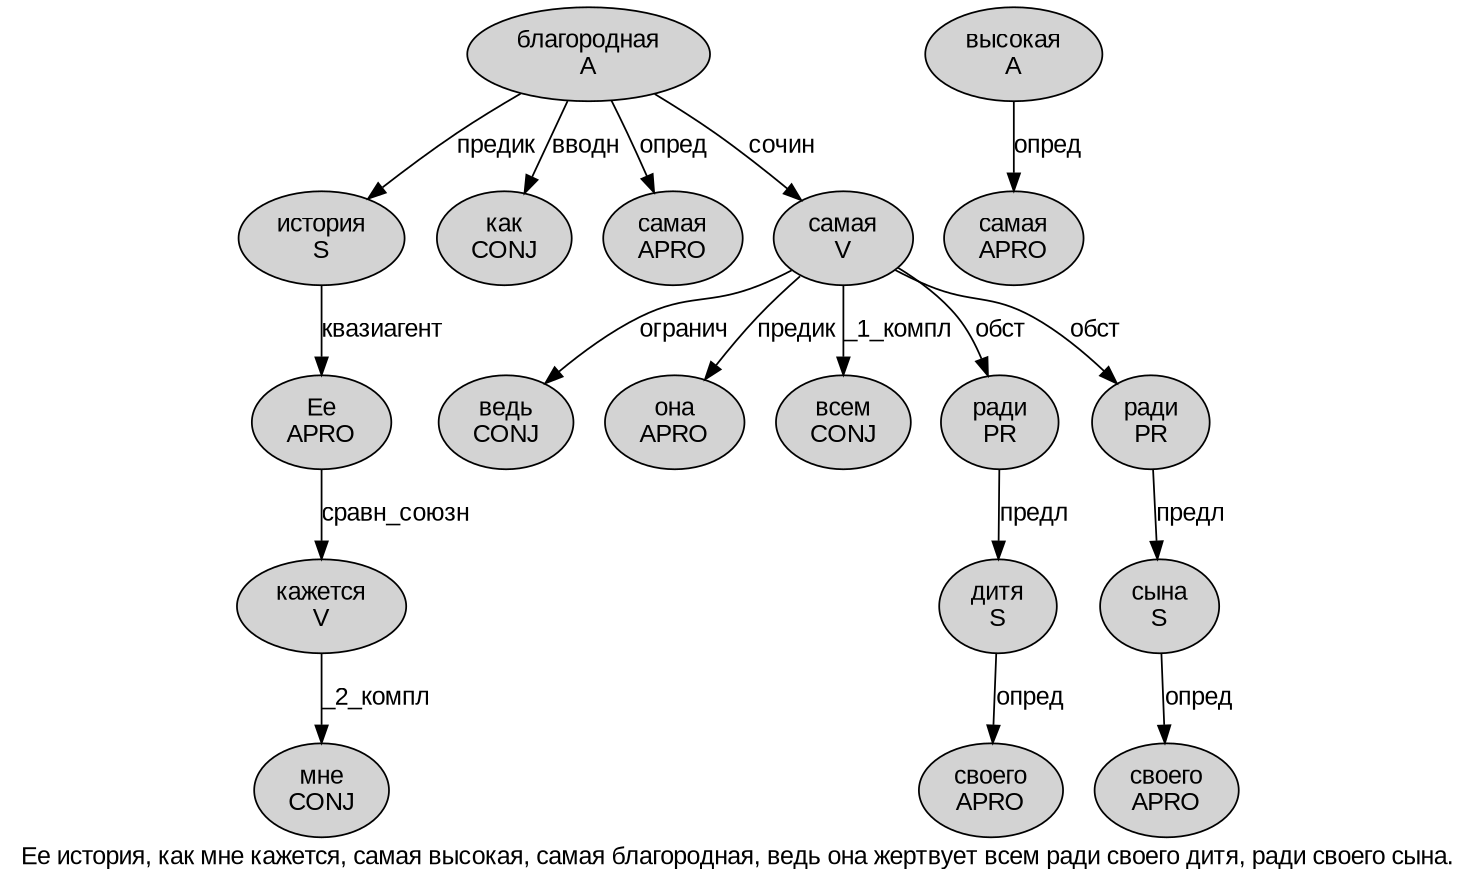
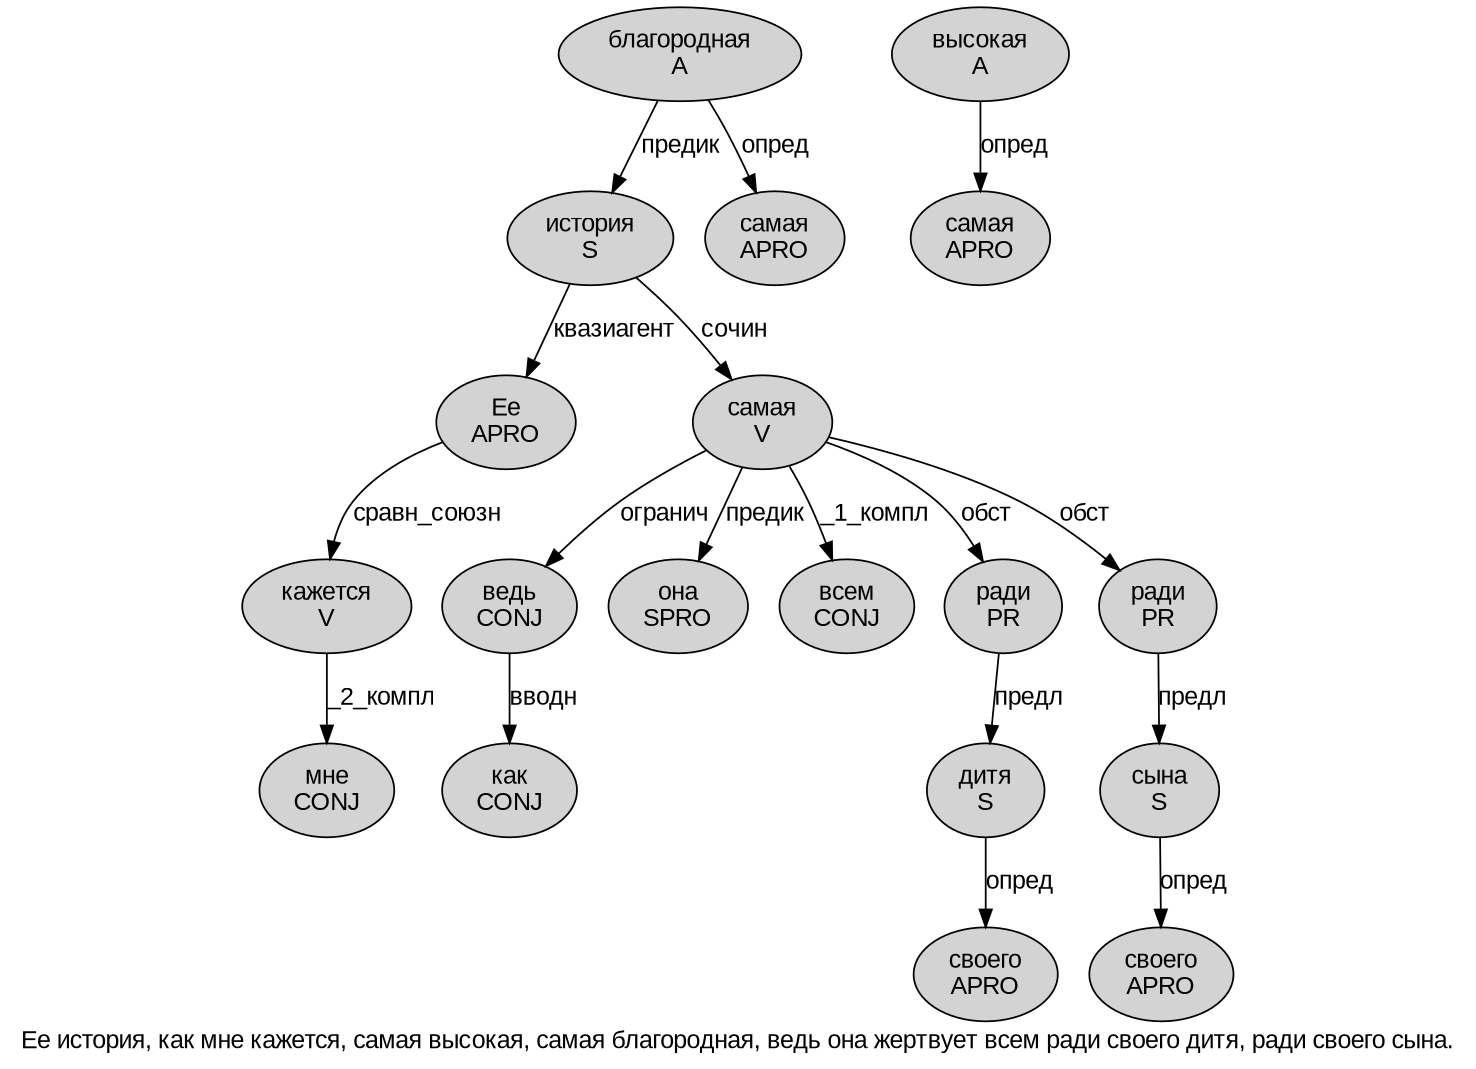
  digraph {
    fontname="Liberation Sans"
    label="Ее история, как мне кажется, самая высокая, самая благородная, ведь она жертвует всем ради своего дитя, ради своего сына."
    node [fillcolor=lightgray fontname="Liberation Sans" penwidth=1 shape=ellipse style=filled]
    edge [fontname="Liberation Sans"]
    n1 [label="Ее\nAPRO"]
    n2 [label="кажется\nV"]
    n3 [label="история\nS"]
    n4 [label="как\nCONJ"]
    n5 [label="мне\nCONJ"]
    n6 [label="самая\nAPRO"]
    n7 [label="высокая\nA"]
    n8 [label="самая\nAPRO"]
    n9 [label="благородная\nA"]
    n10 [label="самая\nV"]
    n11 [label="ведь\nCONJ"]
-   n12 [label="она\nAPRO"]
+   n12 [label="она\nSPRO"]
    n13 [label="всем\nCONJ"]
    n14 [label="ради\nPR"]
    n15 [label="ради\nPR"]
    n16 [label="дитя\nS"]
    n17 [label="сына\nS"]
    n18 [label="своего\nAPRO"]
    n19 [label="своего\nAPRO"]
    n1 -> n2 [label="сравн_союзн"]
    n2 -> n5 [label="_2_компл"]
    n3 -> n1 [label="квазиагент"]
    n7 -> n6 [label="опред"]
    n9 -> n3 [label="предик"]
-   n9 -> n4 [label="вводн"]
+   n11 -> n4 [label="вводн"]
    n9 -> n8 [label="опред"]
-   n9 -> n10 [label="сочин"]
+   n3 -> n10 [label="сочин"]
    n10 -> n11 [label="огранич"]
    n10 -> n12 [label="предик"]
    n10 -> n13 [label="_1_компл"]
    n10 -> n14 [label="обст"]
    n10 -> n15 [label="обст"]
    n14 -> n16 [label="предл"]
    n15 -> n17 [label="предл"]
    n16 -> n18 [label="опред"]
    n17 -> n19 [label="опред"]
  }
